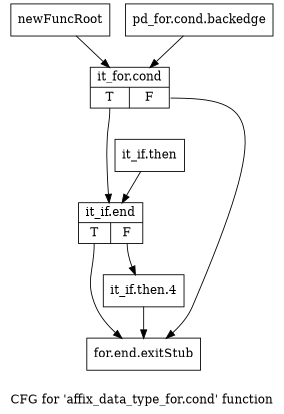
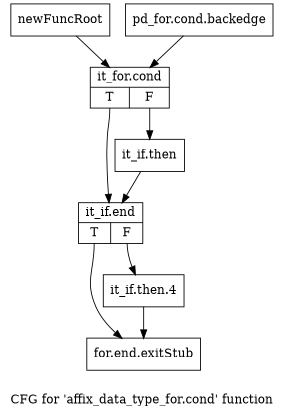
  digraph {
    fontname="DejaVu Serif"
    label="CFG for 'affix_data_type_for.cond' function"
    node [fontname="DejaVu Serif" shape=record]
    edge [fontname="DejaVu Serif"]
    n1 [label="{newFuncRoot}"]
    n2 [label="{it_for.cond|{<s0>T|<s1>F}}"]
    n3 [label="{it_if.end|{<s0>T|<s1>F}}"]
    n4 [label="{it_if.then}"]
    n5 [label="{for.end.exitStub}"]
    n6 [label="{it_if.then.4}"]
    n7 [label="{pd_for.cond.backedge}"]
    n1 -> n2
    n2 -> n3 [tailport=s0]
-   n2 -> n5 [tailport=s1]
+   n2 -> n4 [tailport=s1]
    n3 -> n5 [tailport=s0]
    n3 -> n6 [tailport=s1]
    n4 -> n3
    n6 -> n5
    n7 -> n2
  }
